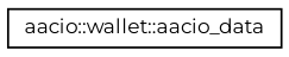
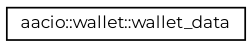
  digraph {
    rankdir=LR
    fontname=Montserrat
-   n1 [color=black fillcolor=white fontname=Montserrat fontsize=10 height=0.2 label="aacio::wallet::aacio_data" shape=record style=filled width=0.4]
+   n1 [color=black fillcolor=white fontname=Montserrat fontsize=10 height=0.2 label="aacio::wallet::wallet_data" shape=record style=filled width=0.4]
  }
